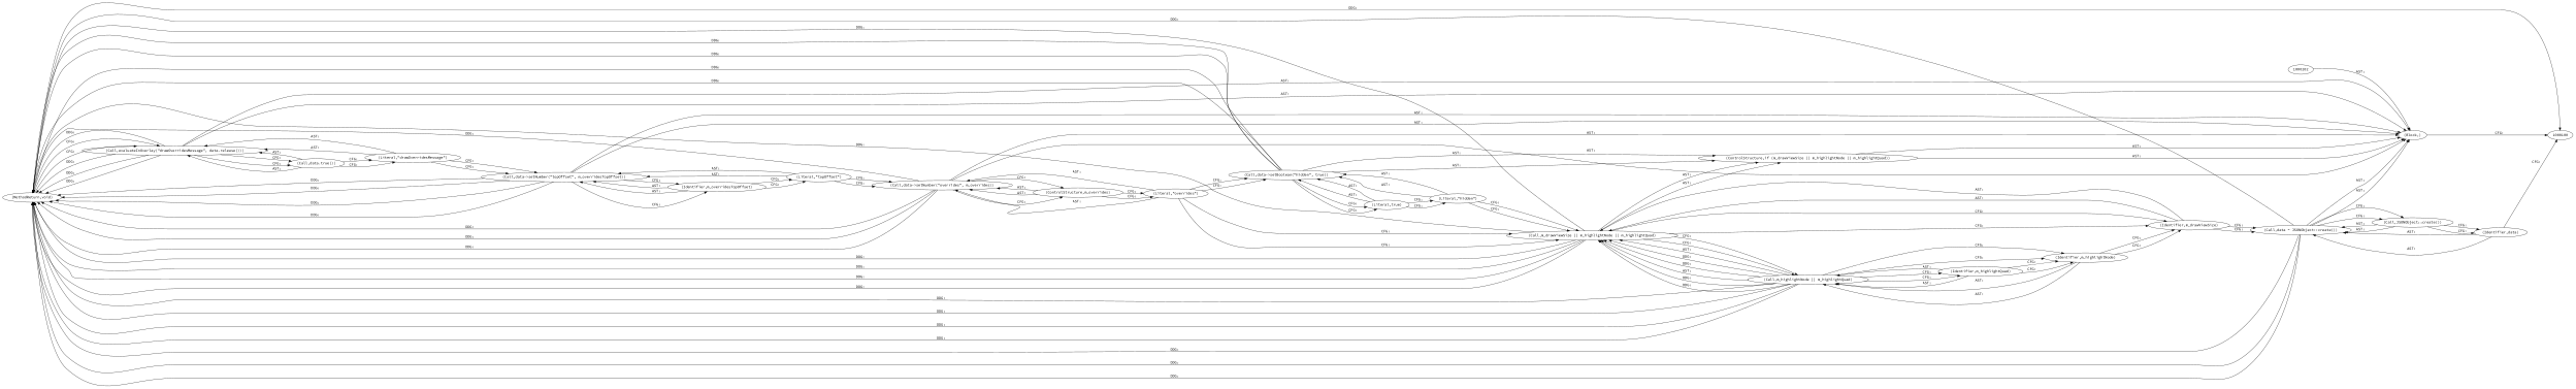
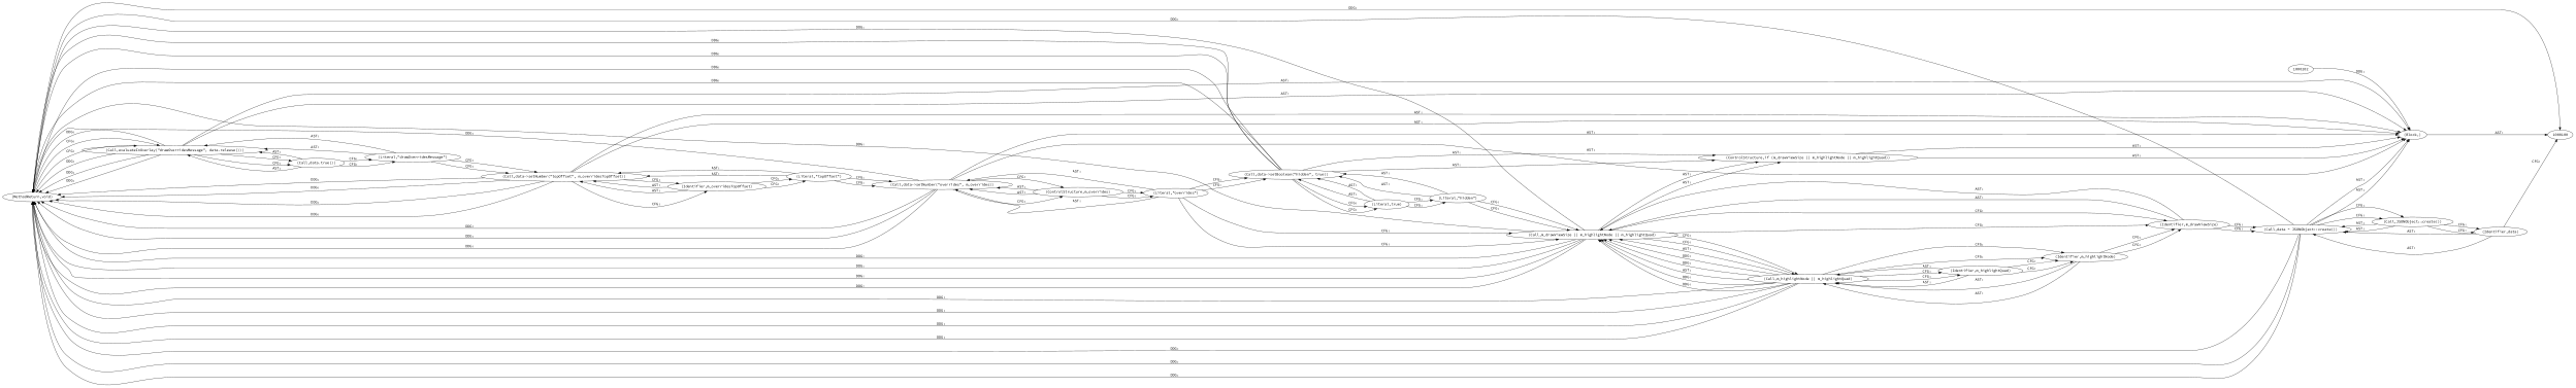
  digraph {
    fontname="Source Code Pro"
    rankdir=LR
    node [fontname="Source Code Pro"]
    edge [fontname="Source Code Pro"]
    n1 [label="(MethodReturn,void)"]
    n2 [label="(Call,evaluateInOverlay(\"drawOverridesMessage\", data.release()))"]
    1000100
    n4 [label="(Block,)"]
    n5 [label="(Call,data.true())"]
    n6 [label="(Call,data = JSONObject::create())"]
    n7 [label="(Call,JSONObject::create())"]
    n8 [label="(Identifier,data)"]
    n9 [label="(Call,m_highlightNode || m_highlightQuad)"]
    n10 [label="(Identifier,m_highlightNode)"]
    n11 [label="(Identifier,m_highlightQuad)"]
    n12 [label="(Call,m_drawViewSize || m_highlightNode || m_highlightQuad)"]
    n13 [label="(Identifier,m_drawViewSize)"]
    n14 [label="(ControlStructure,if (m_drawViewSize || m_highlightNode || m_highlightQuad))"]
    n15 [label="(Literal,\"hidden\")"]
    n16 [label="(Call,data->setBoolean(\"hidden\", true))"]
    n17 [label="(Literal,true)"]
    n18 [label="(Literal,\"overrides\")"]
    n19 [label="(Call,data->setNumber(\"overrides\", m_overrides))"]
    n20 [label="(ControlStructure,m_overrides)"]
    n21 [label="(Literal,\"topOffset\")"]
    n22 [label="(Call,data->setNumber(\"topOffset\", m_overridesTopOffset))"]
    n23 [label="(Identifier,m_overridesTopOffset)"]
    n24 [label="(Literal,\"drawOverridesMessage\")"]
    1000102
    n1 -> n2 [label="CFG: "]
    n1 -> n2 [label="CFG: "]
    n1 -> 1000100 [label="DDG: "]
    n2 -> n1 [label="DDG: "]
    n2 -> n1 [label="DDG: "]
    n2 -> n1 [label="DDG: "]
    n2 -> n1 [label="DDG: "]
    n2 -> n4 [label="AST: "]
    n2 -> n4 [label="AST: "]
    n2 -> n5 [label="CFG: "]
    n2 -> n5 [label="CFG: "]
-   n4 -> 1000100 [label="CFG: "]
+   n4 -> 1000100 [label="AST: "]
    n5 -> n2 [label="AST: "]
    n5 -> n2 [label="AST: "]
    n5 -> n24 [label="CFG: "]
    n5 -> n24 [label="CFG: "]
    n6 -> n1 [label="DDG: "]
    n6 -> n1 [label="DDG: "]
    n6 -> n1 [label="DDG: "]
    n6 -> n1 [label="DDG: "]
    n6 -> n4 [label="AST: "]
    n6 -> n4 [label="AST: "]
    n6 -> n7 [label="CFG: "]
    n6 -> n7 [label="CFG: "]
    n7 -> n6 [label="AST: "]
    n7 -> n6 [label="AST: "]
    n7 -> n8 [label="CFG: "]
    n7 -> n8 [label="CFG: "]
    n8 -> 1000100 [label="CFG: "]
    n8 -> n6 [label="AST: "]
    n8 -> n6 [label="AST: "]
    n9 -> n1 [label="DDG: "]
    n9 -> n1 [label="DDG: "]
    n9 -> n1 [label="DDG: "]
    n9 -> n1 [label="DDG: "]
    n9 -> n10 [label="CFG: "]
    n9 -> n10 [label="CFG: "]
    n9 -> n11 [label="CFG: "]
    n9 -> n11 [label="CFG: "]
    n9 -> n12 [label="AST: "]
    n9 -> n12 [label="DDG: "]
    n9 -> n12 [label="DDG: "]
    n9 -> n12 [label="AST: "]
    n9 -> n12 [label="DDG: "]
    n9 -> n12 [label="DDG: "]
    n10 -> n9 [label="AST: "]
    n10 -> n9 [label="AST: "]
    n10 -> n13 [label="CFG: "]
    n10 -> n13 [label="CFG: "]
    n11 -> n9 [label="AST: "]
    n11 -> n9 [label="AST: "]
    n11 -> n10 [label="CFG: "]
    n11 -> n10 [label="CFG: "]
    n12 -> n1 [label="DDG: "]
    n12 -> n1 [label="DDG: "]
    n12 -> n1 [label="DDG: "]
    n12 -> n1 [label="DDG: "]
    n12 -> n1 [label="DDG: "]
    n12 -> n1 [label="DDG: "]
    n12 -> n9 [label="CFG: "]
    n12 -> n9 [label="CFG: "]
    n12 -> n13 [label="CFG: "]
    n12 -> n13 [label="CFG: "]
    n12 -> n14 [label="AST: "]
    n12 -> n14 [label="AST: "]
    n13 -> n6 [label="CFG: "]
    n13 -> n6 [label="CFG: "]
    n13 -> n12 [label="AST: "]
    n13 -> n12 [label="AST: "]
    n14 -> n4 [label="AST: "]
    n14 -> n4 [label="AST: "]
    n15 -> n12 [label="CFG: "]
    n15 -> n12 [label="CFG: "]
    n15 -> n16 [label="AST: "]
    n15 -> n16 [label="AST: "]
    n16 -> n1 [label="DDG: "]
    n16 -> n1 [label="DDG: "]
    n16 -> n1 [label="DDG: "]
    n16 -> n1 [label="DDG: "]
    n16 -> n14 [label="AST: "]
    n16 -> n14 [label="AST: "]
    n16 -> n17 [label="CFG: "]
    n16 -> n17 [label="CFG: "]
    n17 -> n15 [label="CFG: "]
    n17 -> n15 [label="CFG: "]
    n17 -> n16 [label="AST: "]
    n17 -> n16 [label="AST: "]
    n18 -> n12 [label="CFG: "]
    n18 -> n12 [label="CFG: "]
    n18 -> n16 [label="CFG: "]
    n18 -> n16 [label="CFG: "]
    n18 -> n19 [label="AST: "]
    n18 -> n19 [label="AST: "]
    n19 -> n1 [label="DDG: "]
    n19 -> n1 [label="DDG: "]
    n19 -> n1 [label="DDG: "]
    n19 -> n1 [label="DDG: "]
    n19 -> n4 [label="AST: "]
    n19 -> n4 [label="AST: "]
    n19 -> n20 [label="CFG: "]
    n19 -> n20 [label="CFG: "]
    n20 -> n18 [label="CFG: "]
    n20 -> n18 [label="CFG: "]
    n20 -> n19 [label="AST: "]
    n20 -> n19 [label="AST: "]
    n21 -> n19 [label="CFG: "]
    n21 -> n19 [label="CFG: "]
    n21 -> n22 [label="AST: "]
    n21 -> n22 [label="AST: "]
    n22 -> n1 [label="DDG: "]
    n22 -> n1 [label="DDG: "]
    n22 -> n1 [label="DDG: "]
    n22 -> n1 [label="DDG: "]
    n22 -> n4 [label="AST: "]
    n22 -> n4 [label="AST: "]
    n22 -> n23 [label="CFG: "]
    n22 -> n23 [label="CFG: "]
    n23 -> n21 [label="CFG: "]
    n23 -> n21 [label="CFG: "]
    n23 -> n22 [label="AST: "]
    n23 -> n22 [label="AST: "]
    n24 -> n2 [label="AST: "]
    n24 -> n2 [label="AST: "]
    n24 -> n22 [label="CFG: "]
    n24 -> n22 [label="CFG: "]
-   1000102 -> n4 [label="AST: "]
+   1000102 -> n4 [label="DDG: "]
  }
